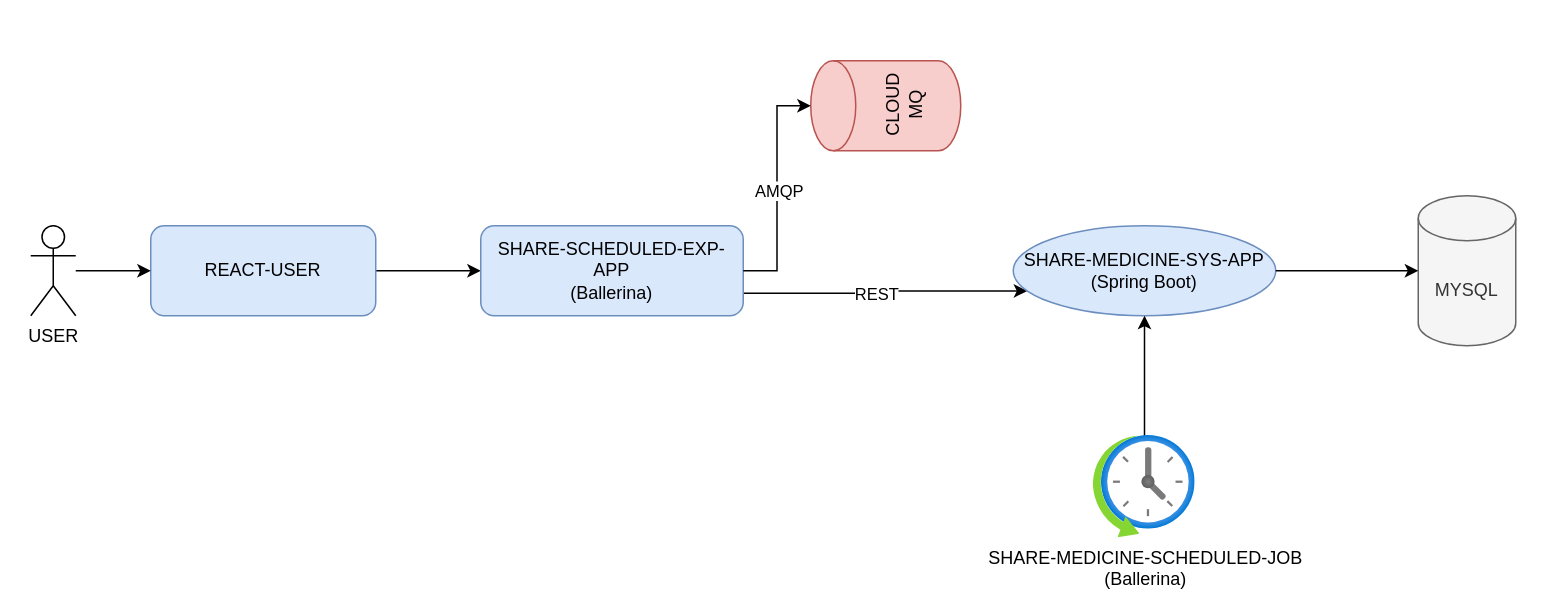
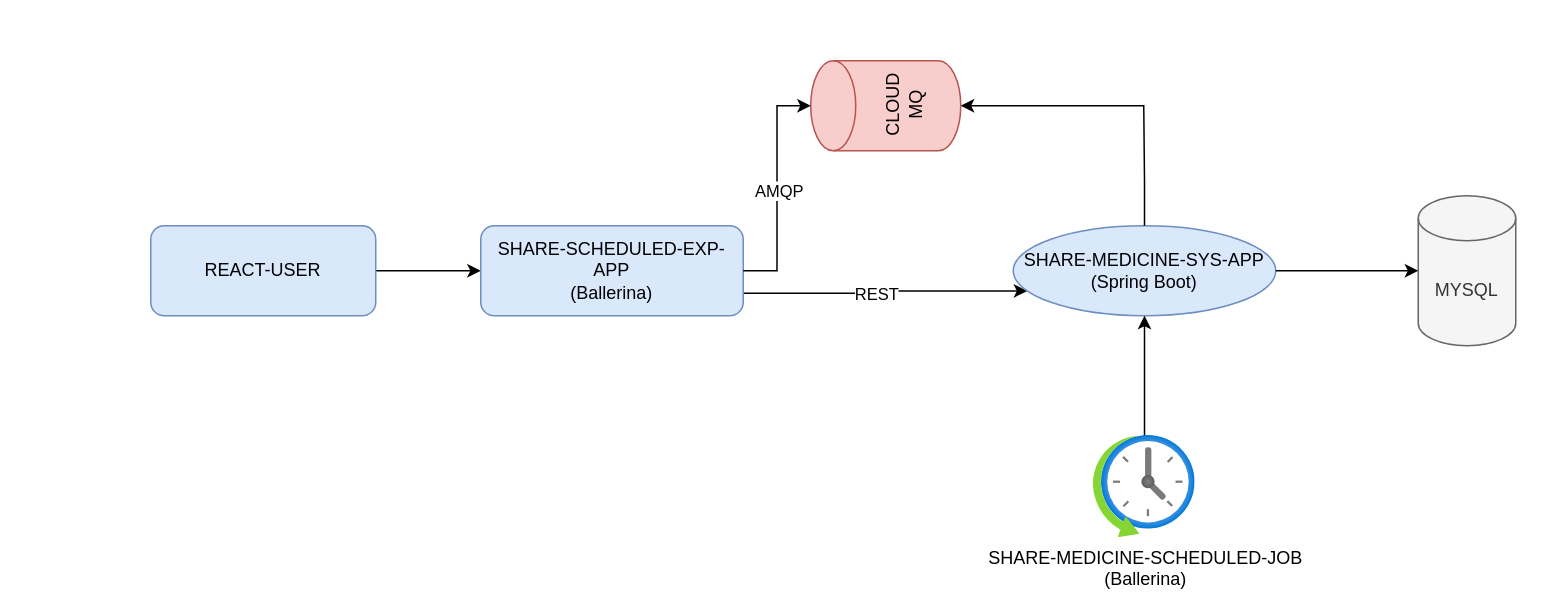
  <mxCell id="0" />
  <mxCell id="1" parent="0" />
  <mxCell id="2" style="edgeStyle=orthogonalEdgeStyle;rounded=0;orthogonalLoop=1;jettySize=auto;html=1;" edge="1" parent="1" source="3" target="6"><mxGeometry relative="1" as="geometry" /></mxCell>
  <mxCell id="3" value="REACT-USER" style="rounded=1;whiteSpace=wrap;html=1;fillColor=#dae8fc;strokeColor=#6c8ebf;" vertex="1" parent="1"><mxGeometry y="150" width="150" height="60" as="geometry" x="100" /></mxCell>
  <mxCell id="4" style="edgeStyle=orthogonalEdgeStyle;rounded=0;orthogonalLoop=1;jettySize=auto;html=1;exitX=1;exitY=0.75;exitDx=0;exitDy=0;entryX=0;entryY=0.75;entryDx=0;entryDy=0;" edge="1" parent="1" source="6" target="7"><mxGeometry relative="1" as="geometry" /></mxCell>
  <mxCell id="5" value="REST" style="edgeLabel;html=1;align=center;verticalAlign=middle;resizable=0;points=[];" vertex="1" connectable="0" parent="4"><mxGeometry x="-0.076" relative="1" as="geometry"><mxPoint as="offset" /></mxGeometry></mxCell>
  <mxCell id="6" value="SHARE-SCHEDULED-EXP-APP&lt;div&gt;(Ballerina)&lt;/div&gt;" style="rounded=1;whiteSpace=wrap;html=1;fillColor=#dae8fc;strokeColor=#6c8ebf;" vertex="1" parent="1"><mxGeometry x="320" y="150" width="175" height="60" as="geometry" /></mxCell>
  <mxCell id="7" value="SHARE-MEDICINE-SYS-APP&lt;div&gt;(Spring Boot)&lt;/div&gt;" style="ellipse;whiteSpace=wrap;html=1;fillColor=#dae8fc;strokeColor=#6c8ebf;" vertex="1" parent="1"><mxGeometry x="675" y="150" width="175" height="60" as="geometry" /></mxCell>
  <mxCell id="8" style="edgeStyle=orthogonalEdgeStyle;rounded=0;orthogonalLoop=1;jettySize=auto;html=1;entryX=0.5;entryY=1;entryDx=0;entryDy=0;" edge="1" parent="1" source="9" target="7"><mxGeometry relative="1" as="geometry" /></mxCell>
  <mxCell id="9" value="SHARE-MEDICINE-SCHEDULED-JOB&lt;div&gt;(Ballerina)&lt;/div&gt;" style="image;aspect=fixed;html=1;points=[];align=center;fontSize=12;image=img/lib/azure2/general/Scheduler.svg;" vertex="1" parent="1"><mxGeometry x="728.5" y="290" width="68" height="68" as="geometry" /></mxCell>
  <mxCell id="10" value="CLOUD&lt;div&gt;MQ&lt;/div&gt;" style="shape=cylinder3;whiteSpace=wrap;html=1;boundedLbl=1;backgroundOutline=1;size=15;rotation=-90;fillColor=#f8cecc;strokeColor=#b85450;" vertex="1" parent="1"><mxGeometry x="560" y="20" width="60" height="100" as="geometry" /></mxCell>
  <mxCell id="11" value="MYSQL" style="shape=cylinder3;whiteSpace=wrap;html=1;boundedLbl=1;backgroundOutline=1;size=15;rotation=0;fillColor=#f5f5f5;fontColor=#333333;strokeColor=#666666;" vertex="1" parent="1"><mxGeometry x="945" y="130" width="65" height="100" as="geometry" /></mxCell>
  <mxCell id="12" style="edgeStyle=orthogonalEdgeStyle;rounded=0;orthogonalLoop=1;jettySize=auto;html=1;entryX=0.5;entryY=0;entryDx=0;entryDy=0;entryPerimeter=0;" edge="1" parent="1" source="6" target="10"><mxGeometry relative="1" as="geometry" /></mxCell>
  <mxCell id="13" value="AMQP" style="edgeLabel;html=1;align=center;verticalAlign=middle;resizable=0;points=[];" vertex="1" connectable="0" parent="12"><mxGeometry x="-0.022" y="-1" relative="1" as="geometry"><mxPoint as="offset" /></mxGeometry></mxCell>
  <mxCell id="14" style="edgeStyle=orthogonalEdgeStyle;rounded=0;orthogonalLoop=1;jettySize=auto;html=1;entryX=0;entryY=0.5;entryDx=0;entryDy=0;entryPerimeter=0;" edge="1" parent="1" source="7" target="11"><mxGeometry relative="1" as="geometry" /></mxCell>
- <mxCell id="15" style="edgeStyle=orthogonalEdgeStyle;rounded=0;orthogonalLoop=1;jettySize=auto;html=1;" edge="1" parent="1" source="16" target="3"><mxGeometry relative="1" as="geometry" /></mxCell>
- <mxCell id="16" value="USER" style="shape=umlActor;verticalLabelPosition=bottom;verticalAlign=top;html=1;outlineConnect=0;" vertex="1" parent="1"><mxGeometry x="20" y="150" width="30" height="60" as="geometry" /></mxCell>
+ <mxCell id="17" style="edgeStyle=orthogonalEdgeStyle;rounded=0;orthogonalLoop=1;jettySize=auto;html=1;entryX=0.5;entryY=1;entryDx=0;entryDy=0;entryPerimeter=0;" edge="1" parent="1" source="7" target="10"><mxGeometry relative="1" as="geometry"><Array as="points"><mxPoint x="762" y="120" /><mxPoint x="762" y="70" /></Array></mxGeometry></mxCell>
